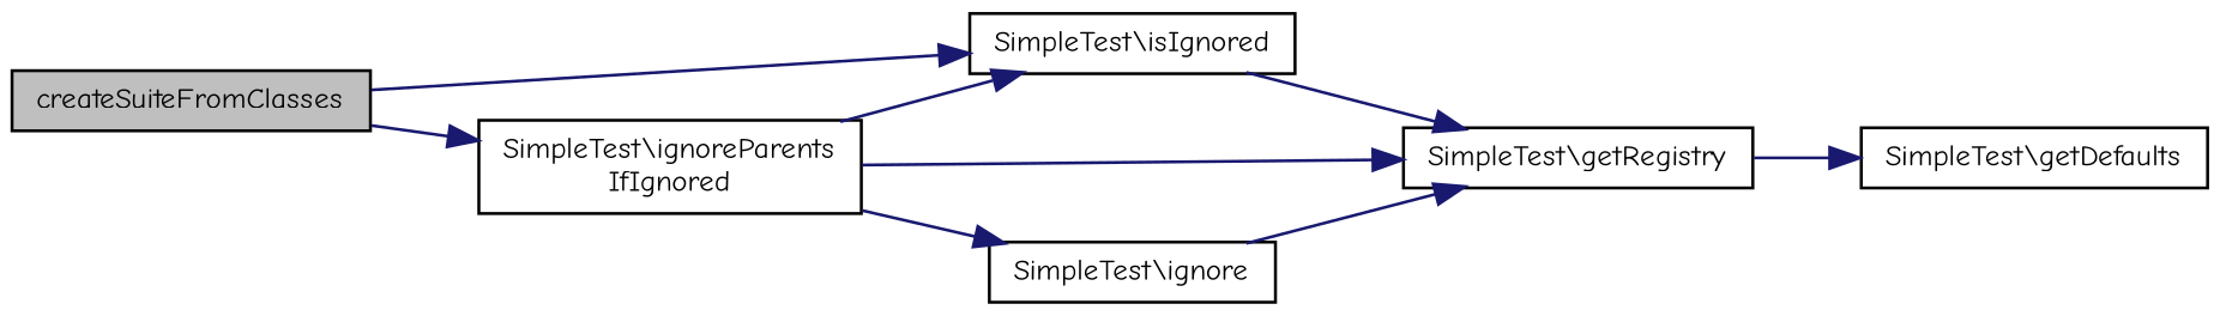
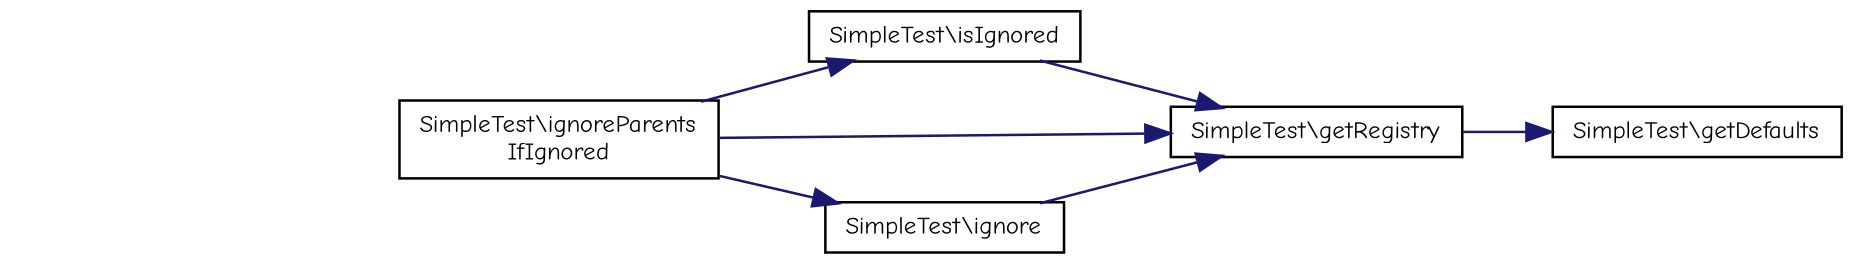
  digraph {
    rankdir=LR
    fontname="Comic Neue"
    node [color=black fillcolor=white fontname="Comic Neue" fontsize=10 shape=record style=filled]
    edge [color=midnightblue fontname="Comic Neue" fontsize=10 labelfontname=Helvetica labelfontsize=10 style=solid]
-   n1 [fillcolor=grey75 fontcolor=black height=0.2 label=createSuiteFromClasses width=0.4]
    n2 [height=0.2 label="SimpleTest\\ignoreParents\lIfIgnored" width=0.4]
    n3 [height=0.2 label="SimpleTest\\isIgnored" width=0.4]
    n4 [height=0.2 label="SimpleTest\\getRegistry" width=0.4]
    n5 [height=0.2 label="SimpleTest\\ignore" width=0.4]
    n6 [height=0.2 label="SimpleTest\\getDefaults" width=0.4]
-   n1 -> n2
-   n1 -> n3
    n2 -> n3
    n2 -> n4
    n2 -> n5
    n3 -> n4
    n4 -> n6
    n5 -> n4
  }
